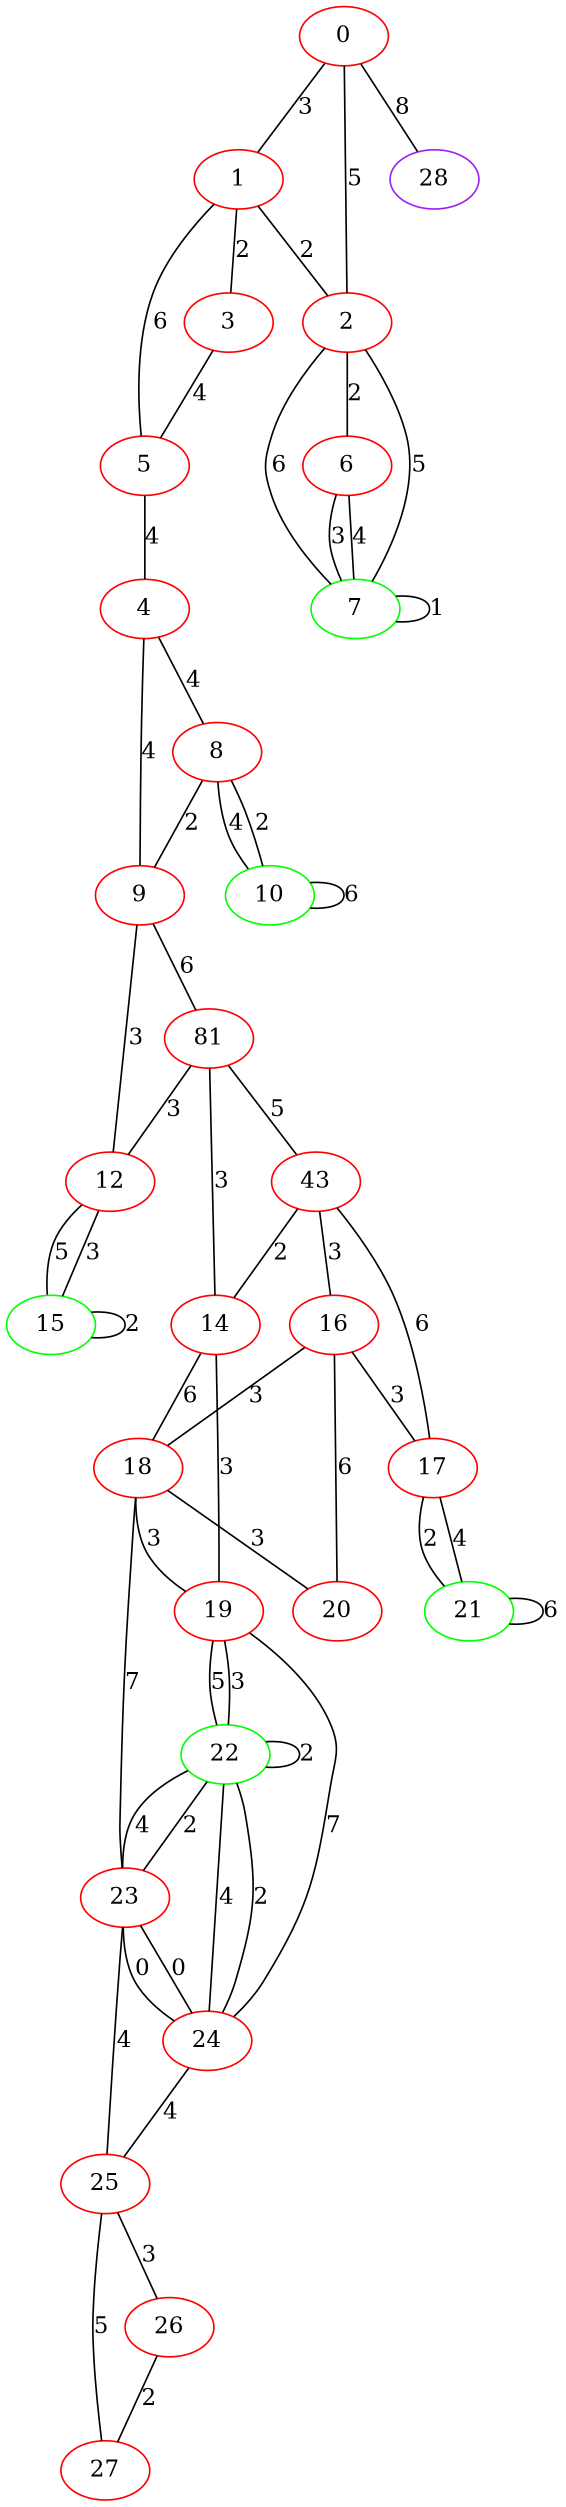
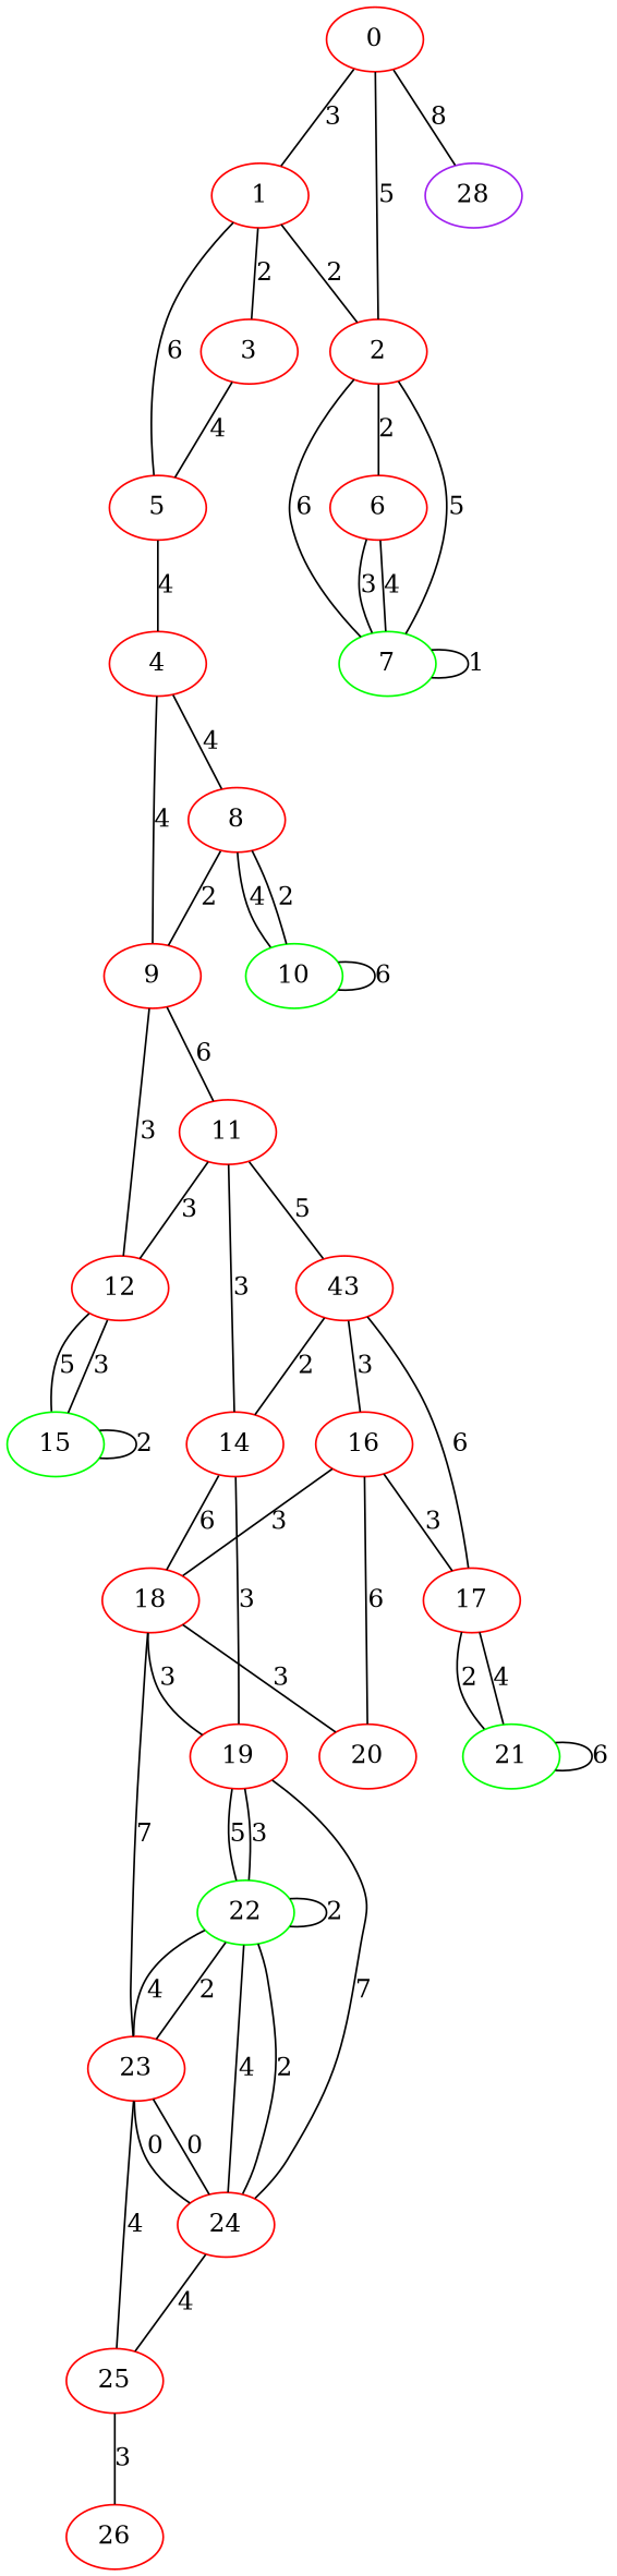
  graph {
    node [color=red weight=1]
    0
    1
    2
    28 [color=purple weight=4]
    3
    5
    6
    7 [color=green weight=2]
    4
    8
    9
    10 [color=green weight=2]
-   11 [label=81]
+   11
    12
    n15 [label=43]
    14
    15 [color=green weight=2]
    16
    17
    18
    19
    20
    21 [color=green weight=2]
    23
    22 [color=green weight=2]
    24
    25
    26
-   27
    0 -- 1 [label=3]
    0 -- 2 [label=5]
    0 -- 28 [label=8]
    1 -- 2 [label=2]
    1 -- 3 [label=2]
    1 -- 5 [label=6]
    2 -- 6 [label=2]
    2 -- 7 [label=5]
    2 -- 7 [label=6]
    3 -- 5 [label=4]
    5 -- 4 [label=4]
    6 -- 7 [label=3]
    6 -- 7 [label=4]
    7 -- 7 [label=1]
    4 -- 8 [label=4]
    4 -- 9 [label=4]
    8 -- 9 [label=2]
    8 -- 10 [label=4]
    8 -- 10 [label=2]
    9 -- 11 [label=6]
    9 -- 12 [label=3]
    10 -- 10 [label=6]
    11 -- 12 [label=3]
    11 -- n15 [label=5]
    11 -- 14 [label=3]
    12 -- 15 [label=3]
    12 -- 15 [label=5]
    n15 -- 14 [label=2]
    n15 -- 16 [label=3]
    n15 -- 17 [label=6]
    14 -- 18 [label=6]
    14 -- 19 [label=3]
    15 -- 15 [label=2]
    16 -- 17 [label=3]
    16 -- 18 [label=3]
    16 -- 20 [label=6]
    17 -- 21 [label=2]
    17 -- 21 [label=4]
    18 -- 19 [label=3]
    18 -- 20 [label=3]
    18 -- 23 [label=7]
    19 -- 22 [label=3]
    19 -- 22 [label=5]
    19 -- 24 [label=7]
    21 -- 21 [label=6]
    23 -- 24 [label=0]
    23 -- 24 [label=0]
    23 -- 25 [label=4]
    22 -- 23 [label=4]
    22 -- 23 [label=2]
    22 -- 22 [label=2]
    22 -- 24 [label=4]
    22 -- 24 [label=2]
    24 -- 25 [label=4]
    25 -- 26 [label=3]
-   25 -- 27 [label=5]
-   26 -- 27 [label=2]
  }
